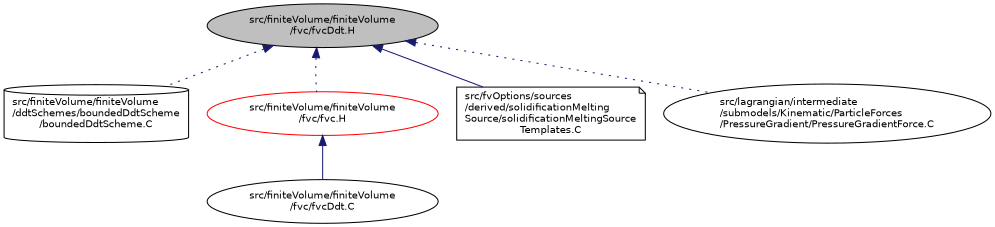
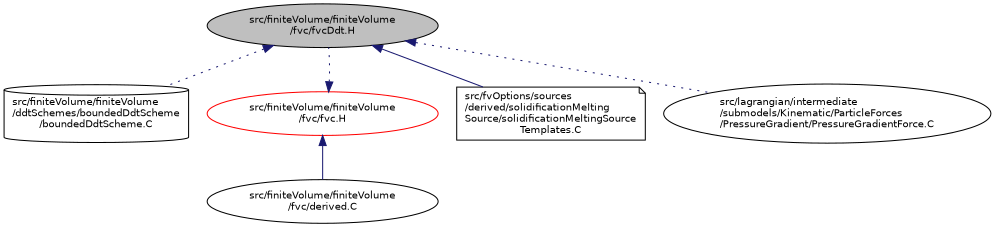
  digraph {
    node [color=black fontname=Helvetica fontsize=10 shape=ellipse]
    edge [color=midnightblue dir=back fontname=Helvetica fontsize=10 labelfontname=Helvetica labelfontsize=10 style=dotted]
    n1 [fillcolor=grey75 fontcolor=black height=0.2 label="src/finiteVolume/finiteVolume\l/fvc/fvcDdt.H" style=filled width=0.4]
    n2 [height=0.2 label="src/finiteVolume/finiteVolume\l/ddtSchemes/boundedDdtScheme\l/boundedDdtScheme.C" shape=cylinder width=0.4]
    n3 [color=red height=0.2 label="src/finiteVolume/finiteVolume\l/fvc/fvc.H" width=0.4]
    n4 [height=0.2 label="src/fvOptions/sources\l/derived/solidificationMelting\lSource/solidificationMeltingSource\lTemplates.C" shape=note width=0.4]
    n5 [height=0.2 label="src/lagrangian/intermediate\l/submodels/Kinematic/ParticleForces\l/PressureGradient/PressureGradientForce.C" width=0.4]
-   n6 [height=0.2 label="src/finiteVolume/finiteVolume\l/fvc/fvcDdt.C" width=0.4]
+   n6 [height=0.2 label="src/finiteVolume/finiteVolume\l/fvc/derived.C" width=0.4]
    n1 -> n2
-   n1 -> n3
+   n3 -> n1
    n1 -> n4 [style=solid]
    n1 -> n5
    n3 -> n6 [style=solid]
  }
